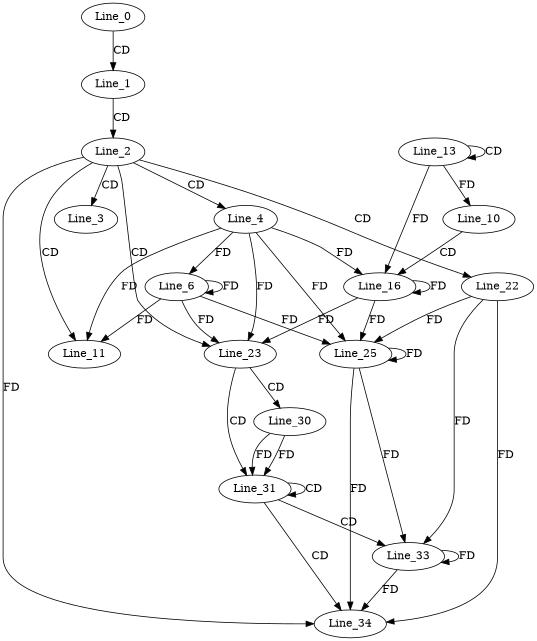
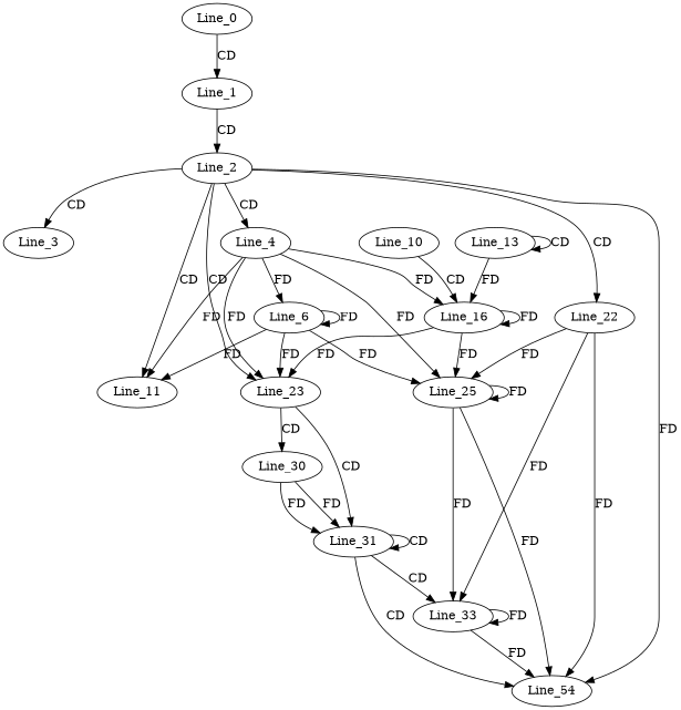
  digraph {
    Line_0
    Line_1
    Line_2
    Line_3
    Line_4
    Line_11
    Line_22
    Line_23
-   Line_34
+   Line_34 [label=Line_54]
    Line_6
    Line_16
    Line_25
    Line_33
    Line_30
    Line_31
    Line_13
    n17 [label=Line_10]
    Line_0 -> Line_1 [label=CD]
    Line_1 -> Line_2 [label=CD]
    Line_2 -> Line_3 [label=CD]
    Line_2 -> Line_4 [label=CD]
    Line_2 -> Line_11 [label=CD]
    Line_2 -> Line_22 [label=CD]
    Line_2 -> Line_23 [label=CD]
    Line_2 -> Line_34 [label=FD]
    Line_4 -> Line_11 [label=FD]
    Line_4 -> Line_23 [label=FD]
    Line_4 -> Line_6 [label=FD]
    Line_4 -> Line_16 [label=FD]
    Line_4 -> Line_25 [label=FD]
    Line_22 -> Line_34 [label=FD]
    Line_22 -> Line_25 [label=FD]
    Line_22 -> Line_33 [label=FD]
    Line_23 -> Line_30 [label=CD]
    Line_23 -> Line_31 [label=CD]
    Line_6 -> Line_11 [label=FD]
    Line_6 -> Line_23 [label=FD]
    Line_6 -> Line_6 [label=FD]
    Line_6 -> Line_25 [label=FD]
    Line_16 -> Line_23 [label=FD]
    Line_16 -> Line_16 [label=FD]
    Line_16 -> Line_25 [label=FD]
    Line_25 -> Line_34 [label=FD]
    Line_25 -> Line_25 [label=FD]
    Line_25 -> Line_33 [label=FD]
    Line_33 -> Line_34 [label=FD]
    Line_33 -> Line_33 [label=FD]
    Line_30 -> Line_31 [label=FD]
    Line_30 -> Line_31 [label=FD]
    Line_31 -> Line_34 [label=CD]
    Line_31 -> Line_33 [label=CD]
    Line_31 -> Line_31 [label=CD]
    Line_13 -> Line_16 [label=FD]
    Line_13 -> Line_13 [label=CD]
-   Line_13 -> n17 [label=FD]
    n17 -> Line_16 [label=CD]
  }
